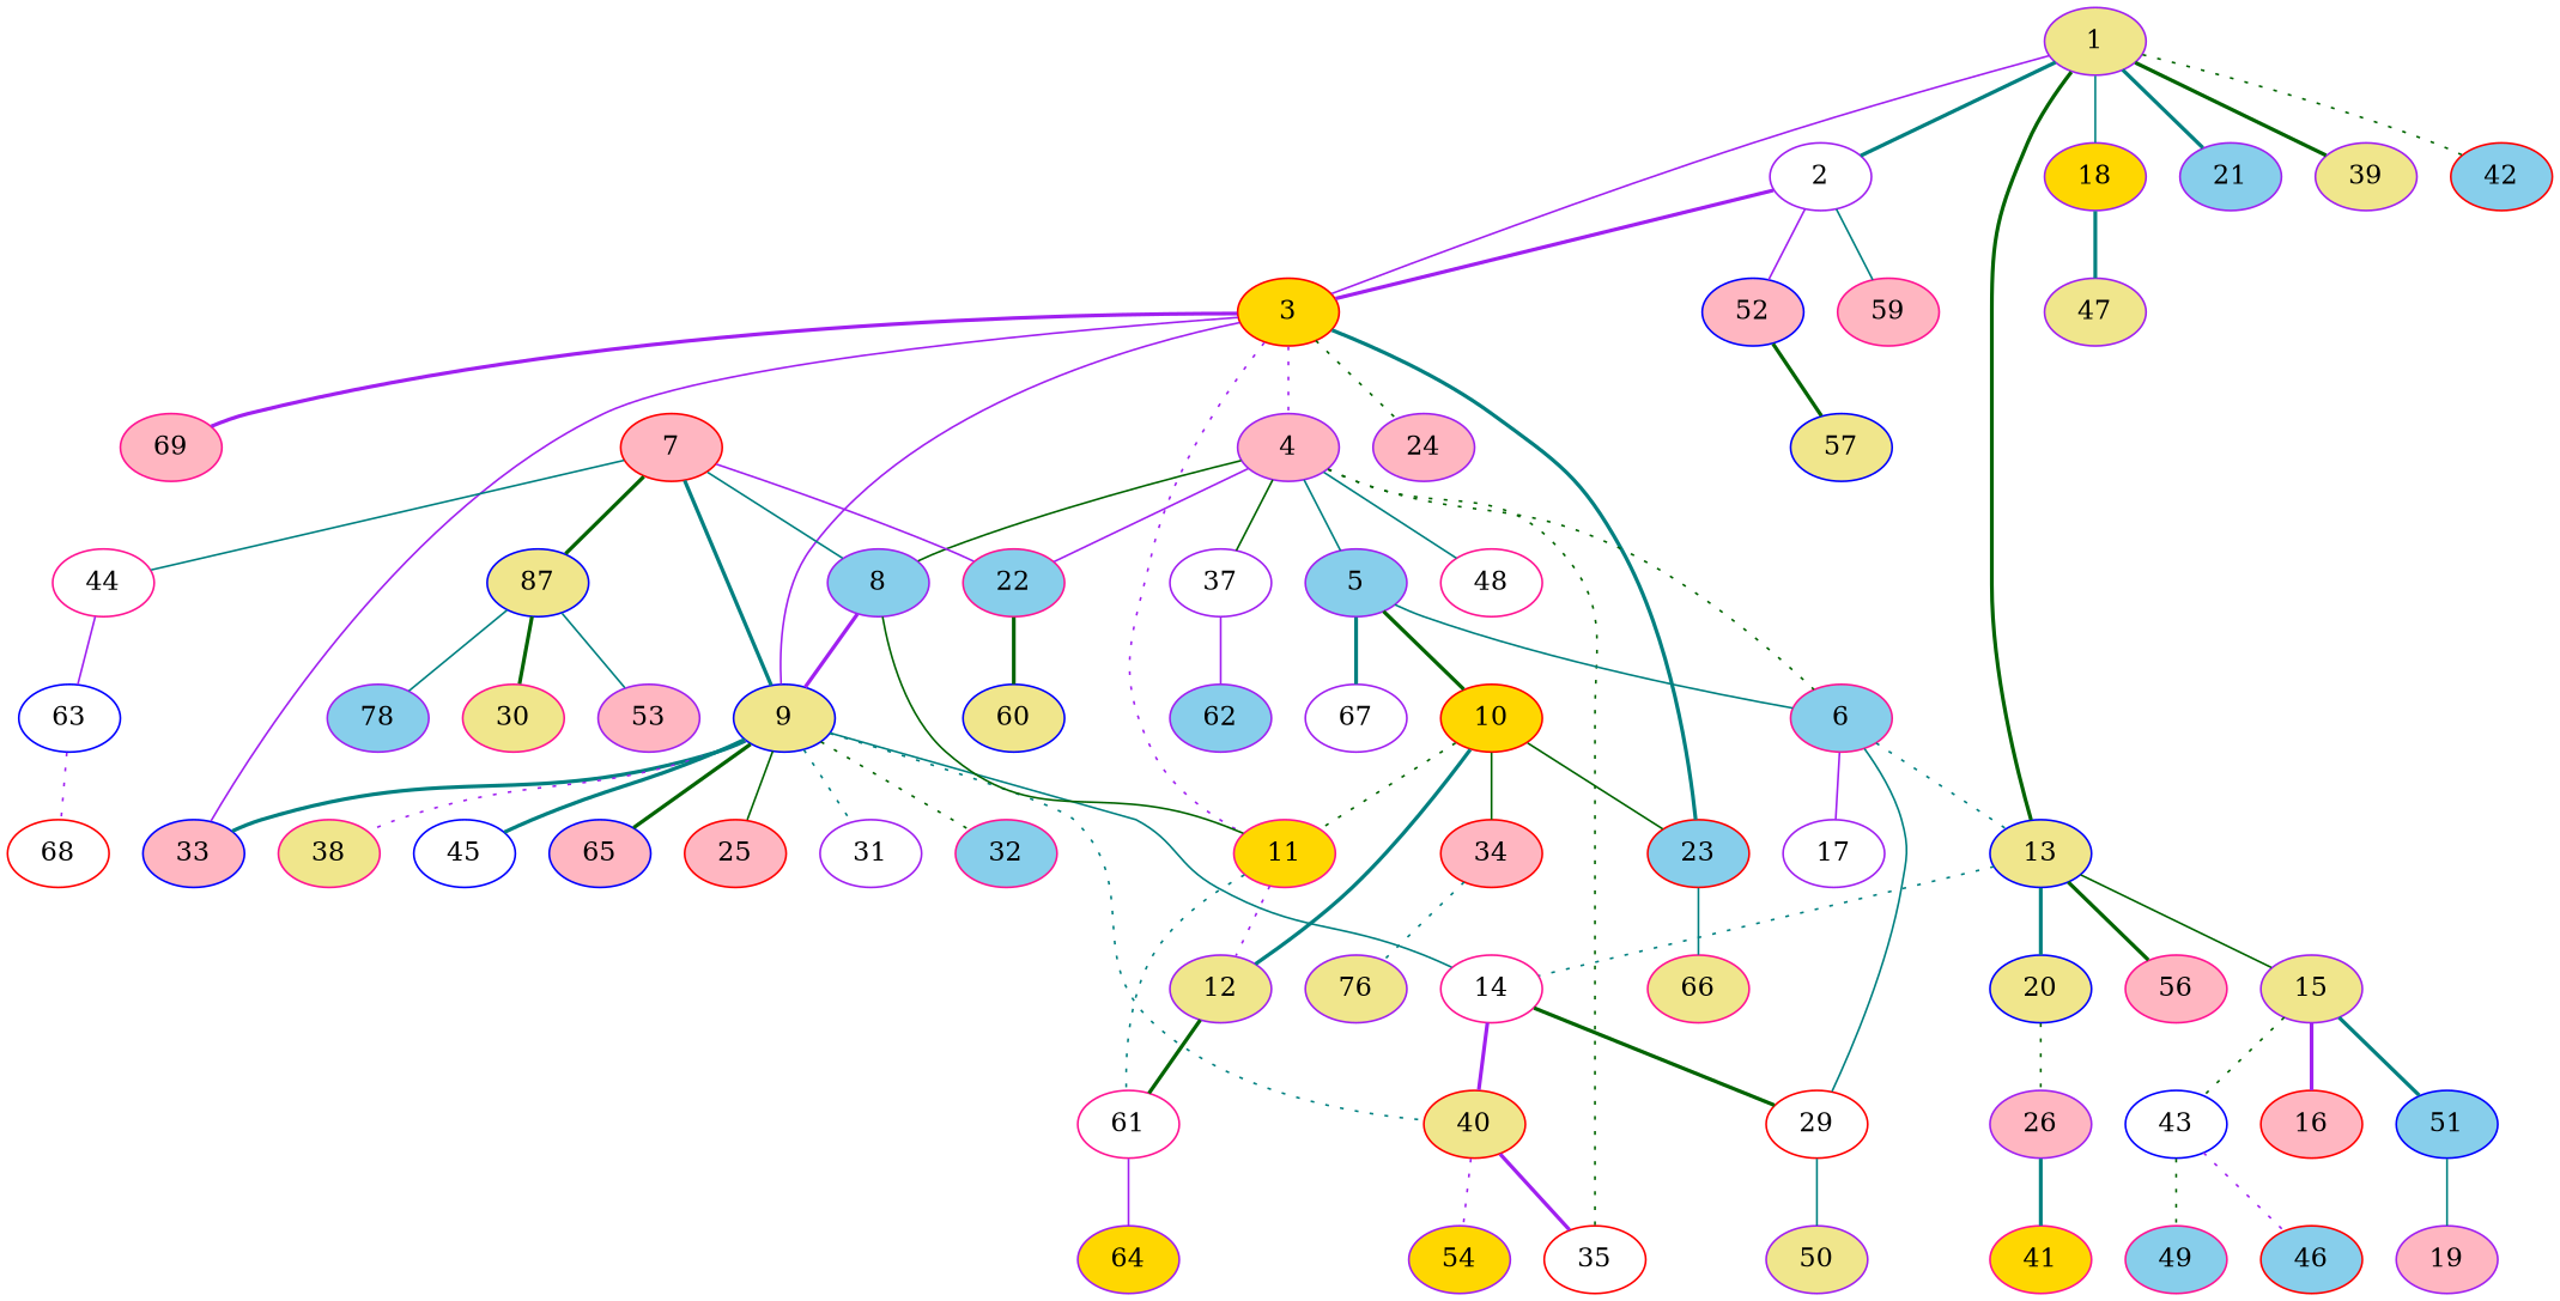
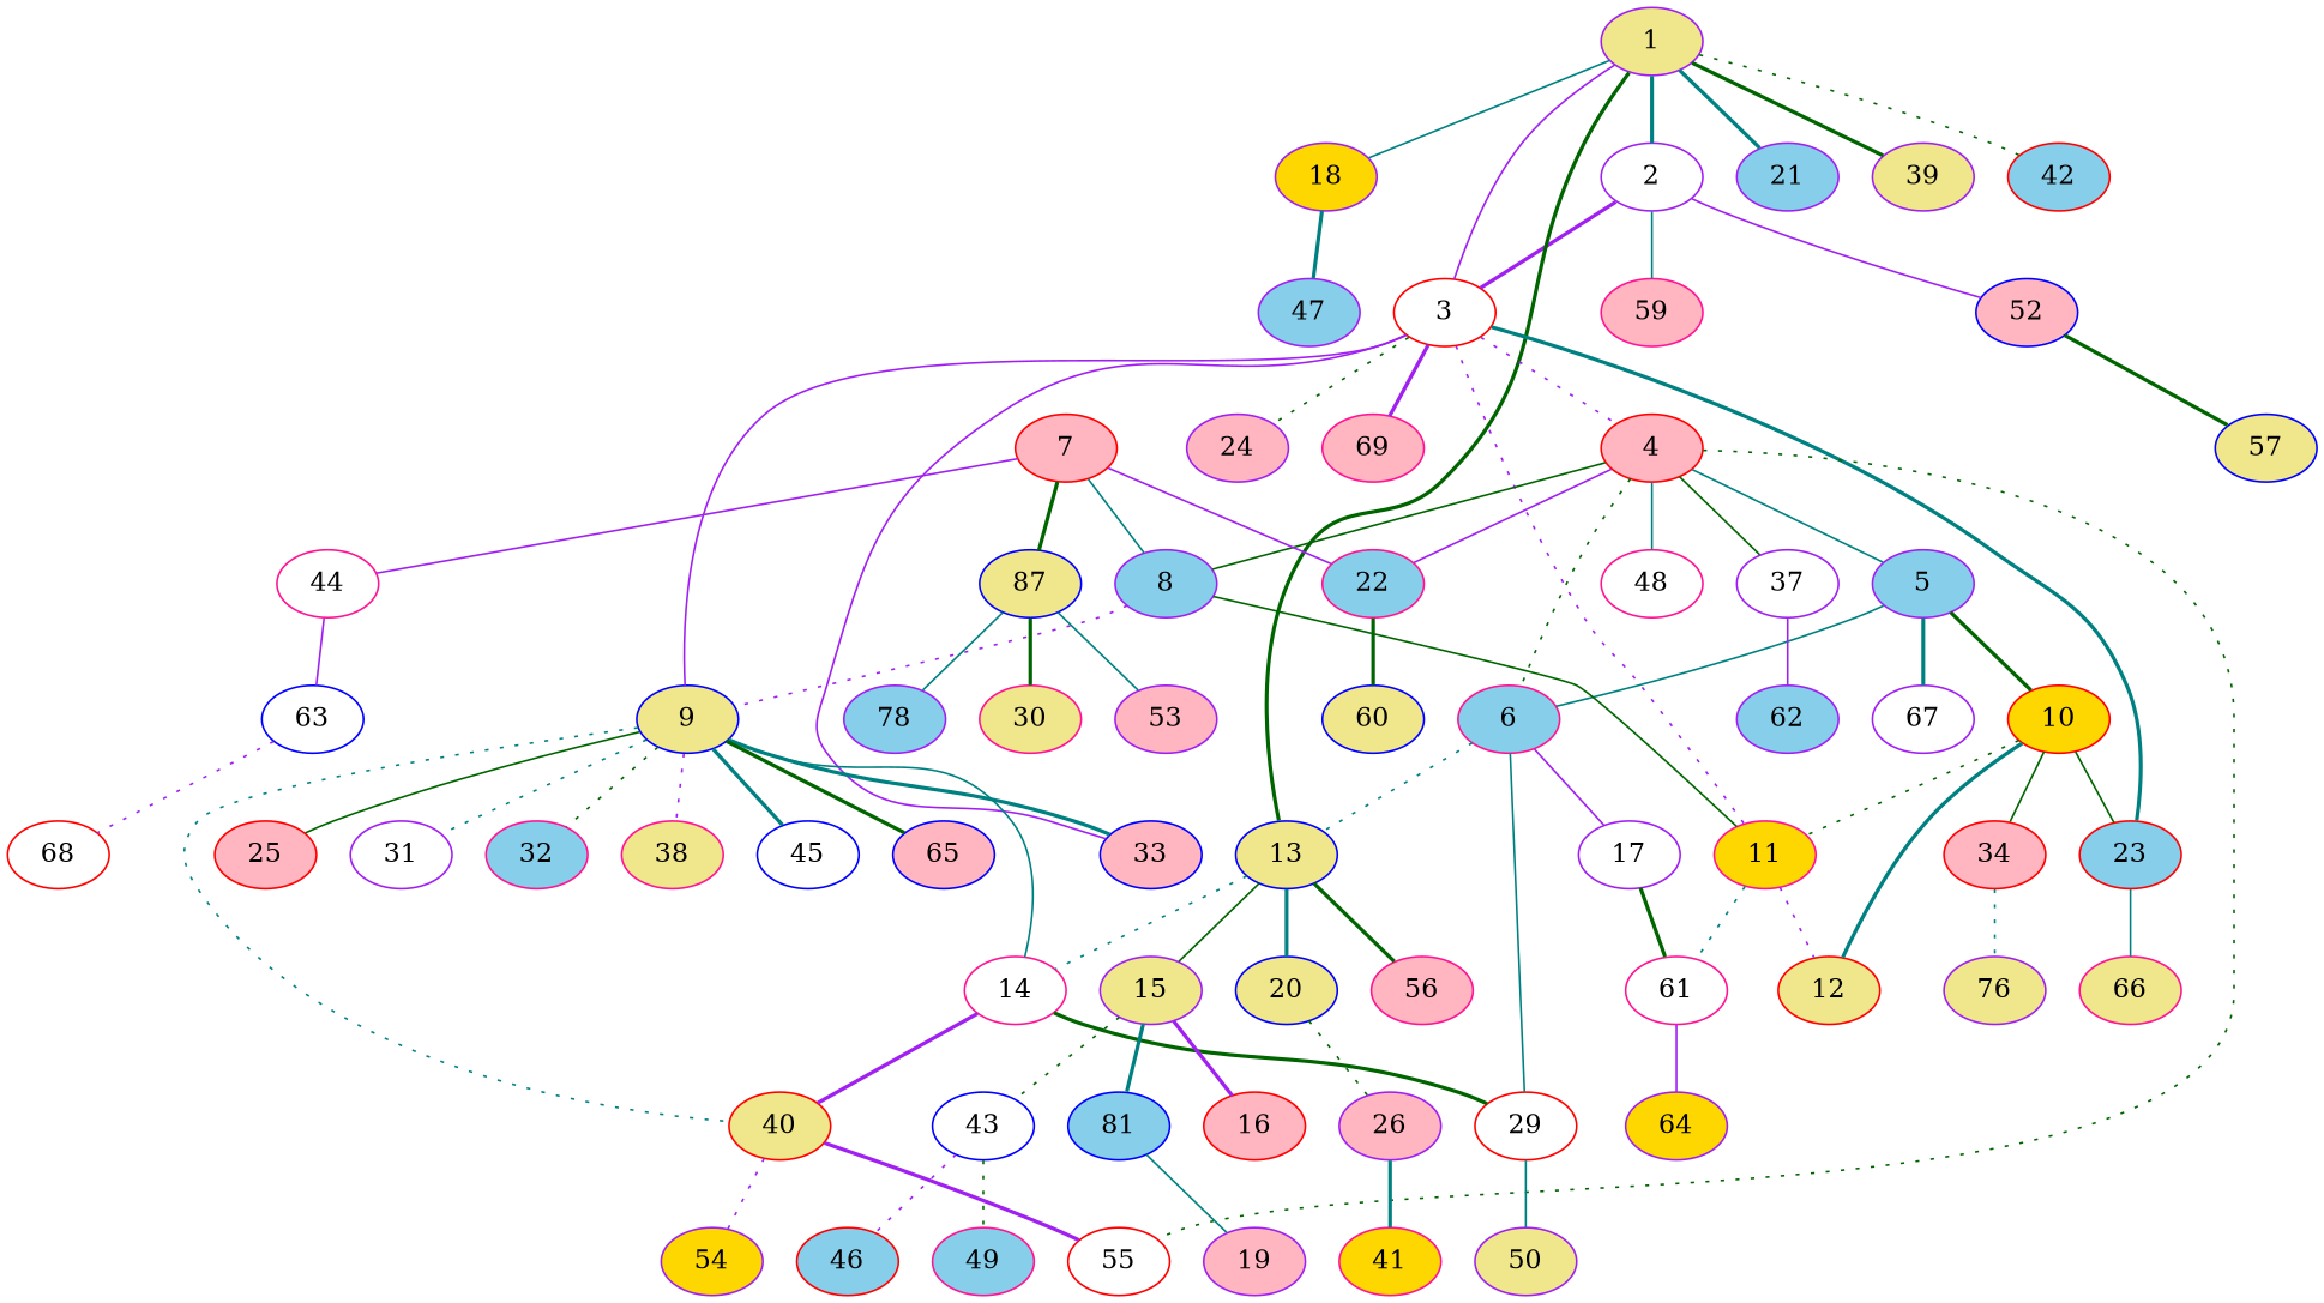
  graph {
    node [color=purple fillcolor=khaki style=filled]
    edge [color=teal style=solid]
    2 [fillcolor=white]
    1
-   3 [color=red fillcolor=gold]
+   3 [color=red fillcolor=white]
    13 [color=blue]
    18 [fillcolor=gold]
    21 [fillcolor=skyblue]
    39
    42 [color=red fillcolor=skyblue]
    52 [color=blue fillcolor=lightpink]
    59 [color=deeppink fillcolor=lightpink]
-   4 [fillcolor=lightpink]
+   4 [color=red fillcolor=lightpink]
    9 [color=blue]
    11 [color=deeppink fillcolor=gold]
    23 [color=red fillcolor=skyblue]
    24 [fillcolor=lightpink]
    33 [color=blue fillcolor=lightpink]
    69 [color=deeppink fillcolor=lightpink]
    14 [color=deeppink fillcolor=white]
    15
    20 [color=blue]
    56 [color=deeppink fillcolor=lightpink]
-   47
+   47 [fillcolor=skyblue]
    57 [color=blue]
    5 [fillcolor=skyblue]
    6 [color=deeppink fillcolor=skyblue]
    8 [fillcolor=skyblue]
    22 [color=deeppink fillcolor=skyblue]
    37 [fillcolor=white]
    48 [color=deeppink fillcolor=white]
-   55 [color=red fillcolor=white label=35]
+   55 [color=red fillcolor=white]
    25 [color=red fillcolor=lightpink]
    31 [fillcolor=white]
    32 [color=deeppink fillcolor=skyblue]
    38 [color=deeppink]
    40 [color=red]
    45 [color=blue fillcolor=white]
    65 [color=blue fillcolor=lightpink]
-   12
+   12 [color=red]
    61 [color=deeppink fillcolor=white]
    66 [color=deeppink]
    10 [color=red fillcolor=gold]
    67 [fillcolor=white]
    17 [fillcolor=white]
    29 [color=red fillcolor=white]
    60 [color=blue]
    62 [fillcolor=skyblue]
    34 [color=red fillcolor=lightpink]
    50
    7 [color=red fillcolor=lightpink]
    n50 [color=blue label=87]
    44 [color=deeppink fillcolor=white]
    30 [color=deeppink]
    53 [fillcolor=lightpink]
    n54 [fillcolor=skyblue label=78]
    63 [color=blue fillcolor=white]
    54 [fillcolor=gold]
    n57 [label=76]
    16 [color=red fillcolor=lightpink]
    43 [color=blue fillcolor=white]
-   51 [color=blue fillcolor=skyblue]
+   51 [color=blue fillcolor=skyblue label=81]
    26 [fillcolor=lightpink]
    46 [color=red fillcolor=skyblue]
    49 [color=deeppink fillcolor=skyblue]
    19 [fillcolor=lightpink]
    64 [fillcolor=gold]
    41 [color=deeppink fillcolor=gold]
    68 [color=red fillcolor=white]
    2 -- 3 [color=purple style=bold]
    2 -- 52 [color=purple]
    2 -- 59
    1 -- 2 [style=bold]
    1 -- 3 [color=purple]
    1 -- 13 [color=darkgreen style=bold]
    1 -- 18
    1 -- 21 [style=bold]
    1 -- 39 [color=darkgreen style=bold]
    1 -- 42 [color=darkgreen style=dotted]
    3 -- 4 [color=purple style=dotted]
    3 -- 9 [color=purple]
    3 -- 11 [color=purple style=dotted]
    3 -- 23 [style=bold]
    3 -- 24 [color=darkgreen style=dotted]
    3 -- 33 [color=purple]
    3 -- 69 [color=purple style=bold]
    13 -- 14 [style=dotted]
    13 -- 15 [color=darkgreen]
    13 -- 20 [style=bold]
    13 -- 56 [color=darkgreen style=bold]
    18 -- 47 [style=bold]
    52 -- 57 [color=darkgreen style=bold]
    4 -- 5
    4 -- 6 [color=darkgreen style=dotted]
    4 -- 8 [color=darkgreen]
    4 -- 22 [color=purple]
    4 -- 37 [color=darkgreen]
    4 -- 48
    4 -- 55 [color=darkgreen style=dotted]
    9 -- 33 [style=bold]
    9 -- 14
    9 -- 25 [color=darkgreen]
    9 -- 31 [style=dotted]
    9 -- 32 [color=darkgreen style=dotted]
    9 -- 38 [color=purple style=dotted]
    9 -- 40 [style=dotted]
    9 -- 45 [style=bold]
    9 -- 65 [color=darkgreen style=bold]
    11 -- 12 [color=purple style=dotted]
    11 -- 61 [style=dotted]
    23 -- 66
    14 -- 40 [color=purple style=bold]
    14 -- 29 [color=darkgreen style=bold]
    15 -- 16 [color=purple style=bold]
    15 -- 43 [color=darkgreen style=dotted]
    15 -- 51 [style=bold]
    20 -- 26 [color=darkgreen style=dotted]
    5 -- 6
    5 -- 10 [color=darkgreen style=bold]
    5 -- 67 [style=bold]
    6 -- 13 [style=dotted]
    6 -- 17 [color=purple]
    6 -- 29
-   8 -- 9 [color=purple style=bold]
+   8 -- 9 [color=purple style=dotted]
    8 -- 11 [color=darkgreen]
    22 -- 60 [color=darkgreen style=bold]
    37 -- 62 [color=purple]
    40 -- 55 [color=purple style=bold]
    40 -- 54 [color=purple style=dotted]
    61 -- 64 [color=purple]
    10 -- 11 [color=darkgreen style=dotted]
    10 -- 23 [color=darkgreen]
    10 -- 12 [style=bold]
    10 -- 34 [color=darkgreen]
-   12 -- 61 [color=darkgreen style=bold]
+   17 -- 61 [color=darkgreen style=bold]
    29 -- 50
    34 -- n57 [style=dotted]
-   7 -- 9 [style=bold]
    7 -- 8
    7 -- 22 [color=purple]
    7 -- n50 [color=darkgreen style=bold]
-   7 -- 44
+   7 -- 44 [color=purple]
    n50 -- 30 [color=darkgreen style=bold]
    n50 -- 53
    n50 -- n54
    44 -- 63 [color=purple]
    63 -- 68 [color=purple style=dotted]
    43 -- 46 [color=purple style=dotted]
    43 -- 49 [color=darkgreen style=dotted]
    51 -- 19
    26 -- 41 [style=bold]
  }
